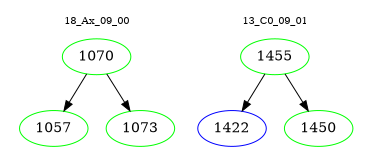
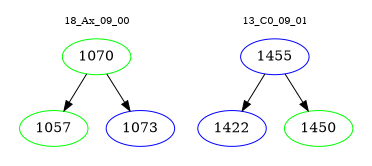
  digraph {
    node [color=green]
    edge [color=black]
    n1 [label=1070]
    n2 [label=1057]
-   n3 [label=1073]
-   n4 [label=1455]
+   n3 [color=blue label=1073]
+   n4 [color=blue label=1455]
    n5 [color=blue label=1422]
    n6 [label=1450]
    subgraph cluster_1 {
      color=white
      fontsize=10
      label="18_Ax_09_00"
      n1
      n2
      n3
    }
    subgraph cluster_2 {
      color=white
      fontsize=10
      label="13_C0_09_01"
      n4
      n5
      n6
    }
    n1 -> n2
    n1 -> n3
    n4 -> n5
    n4 -> n6
  }
